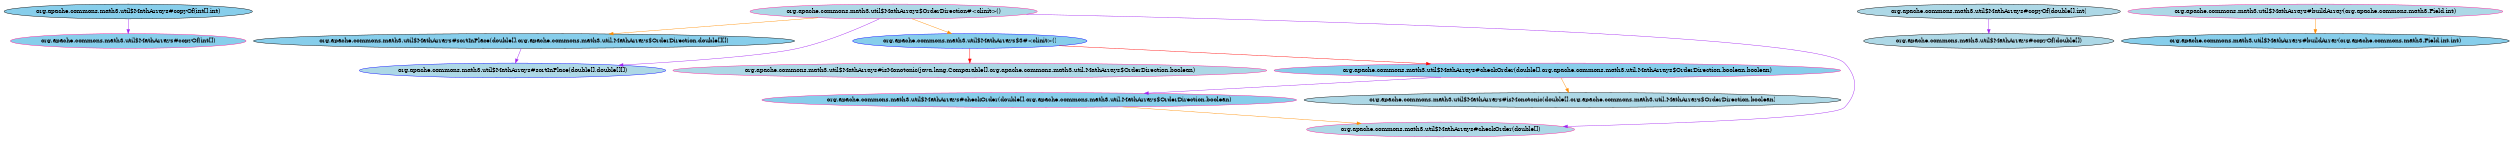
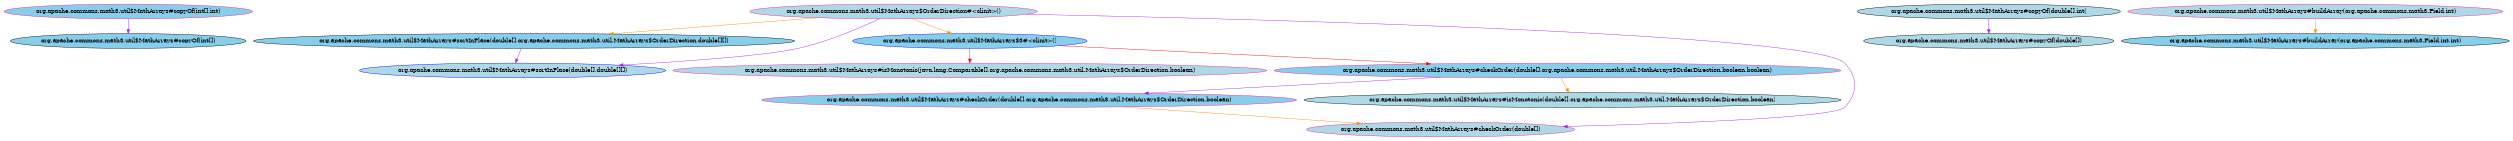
  digraph {
    node [color=deeppink fillcolor=lightblue style=filled]
    edge [color=purple]
-   "org.apache.commons.math3.util$MathArrays#copyOf(int[],int)" [color=black fillcolor=skyblue]
-   "org.apache.commons.math3.util$MathArrays#copyOf(int[])" [fillcolor=skyblue]
+   "org.apache.commons.math3.util$MathArrays#copyOf(int[],int)" [fillcolor=skyblue]
+   "org.apache.commons.math3.util$MathArrays#copyOf(int[])" [color=black fillcolor=skyblue]
    "org.apache.commons.math3.util$MathArrays#sortInPlace(double[],org.apache.commons.math3.util.MathArrays$OrderDirection,double[][])" [color=black fillcolor=skyblue]
    "org.apache.commons.math3.util$MathArrays$OrderDirection#<clinit>()"
    "org.apache.commons.math3.util$MathArrays$3#<clinit>()" [color=blue fillcolor=skyblue]
    "org.apache.commons.math3.util$MathArrays#checkOrder(double[])"
    "org.apache.commons.math3.util$MathArrays#sortInPlace(double[],double[][])" [color=blue]
    "org.apache.commons.math3.util$MathArrays#isMonotonic(java.lang.Comparable[],org.apache.commons.math3.util.MathArrays$OrderDirection,boolean)"
    "org.apache.commons.math3.util$MathArrays#checkOrder(double[],org.apache.commons.math3.util.MathArrays$OrderDirection,boolean,boolean)" [fillcolor=skyblue]
    "org.apache.commons.math3.util$MathArrays#checkOrder(double[],org.apache.commons.math3.util.MathArrays$OrderDirection,boolean)" [fillcolor=skyblue]
    "org.apache.commons.math3.util$MathArrays#isMonotonic(double[],org.apache.commons.math3.util.MathArrays$OrderDirection,boolean)" [color=black]
    "org.apache.commons.math3.util$MathArrays#copyOf(double[],int)" [color=black]
    "org.apache.commons.math3.util$MathArrays#copyOf(double[])" [color=black]
    "org.apache.commons.math3.util$MathArrays#buildArray(org.apache.commons.math3.Field,int,int)" [color=black fillcolor=skyblue]
    "org.apache.commons.math3.util$MathArrays#buildArray(org.apache.commons.math3.Field,int)"
    "org.apache.commons.math3.util$MathArrays#copyOf(int[],int)" -> "org.apache.commons.math3.util$MathArrays#copyOf(int[])"
    "org.apache.commons.math3.util$MathArrays#sortInPlace(double[],org.apache.commons.math3.util.MathArrays$OrderDirection,double[][])" -> "org.apache.commons.math3.util$MathArrays#sortInPlace(double[],double[][])"
    "org.apache.commons.math3.util$MathArrays$OrderDirection#<clinit>()" -> "org.apache.commons.math3.util$MathArrays#sortInPlace(double[],org.apache.commons.math3.util.MathArrays$OrderDirection,double[][])" [color=darkorange]
    "org.apache.commons.math3.util$MathArrays$OrderDirection#<clinit>()" -> "org.apache.commons.math3.util$MathArrays$3#<clinit>()" [color=darkorange]
    "org.apache.commons.math3.util$MathArrays$OrderDirection#<clinit>()" -> "org.apache.commons.math3.util$MathArrays#checkOrder(double[])"
    "org.apache.commons.math3.util$MathArrays$OrderDirection#<clinit>()" -> "org.apache.commons.math3.util$MathArrays#sortInPlace(double[],double[][])"
    "org.apache.commons.math3.util$MathArrays$3#<clinit>()" -> "org.apache.commons.math3.util$MathArrays#isMonotonic(java.lang.Comparable[],org.apache.commons.math3.util.MathArrays$OrderDirection,boolean)" [color=red]
    "org.apache.commons.math3.util$MathArrays$3#<clinit>()" -> "org.apache.commons.math3.util$MathArrays#checkOrder(double[],org.apache.commons.math3.util.MathArrays$OrderDirection,boolean,boolean)" [color=red]
    "org.apache.commons.math3.util$MathArrays#checkOrder(double[],org.apache.commons.math3.util.MathArrays$OrderDirection,boolean,boolean)" -> "org.apache.commons.math3.util$MathArrays#checkOrder(double[],org.apache.commons.math3.util.MathArrays$OrderDirection,boolean)"
    "org.apache.commons.math3.util$MathArrays#checkOrder(double[],org.apache.commons.math3.util.MathArrays$OrderDirection,boolean,boolean)" -> "org.apache.commons.math3.util$MathArrays#isMonotonic(double[],org.apache.commons.math3.util.MathArrays$OrderDirection,boolean)" [color=darkorange]
    "org.apache.commons.math3.util$MathArrays#checkOrder(double[],org.apache.commons.math3.util.MathArrays$OrderDirection,boolean)" -> "org.apache.commons.math3.util$MathArrays#checkOrder(double[])" [color=darkorange]
    "org.apache.commons.math3.util$MathArrays#copyOf(double[],int)" -> "org.apache.commons.math3.util$MathArrays#copyOf(double[])"
    "org.apache.commons.math3.util$MathArrays#buildArray(org.apache.commons.math3.Field,int)" -> "org.apache.commons.math3.util$MathArrays#buildArray(org.apache.commons.math3.Field,int,int)" [color=darkorange]
  }
